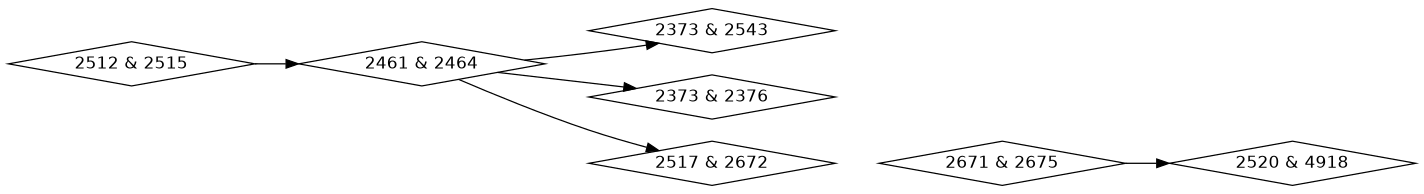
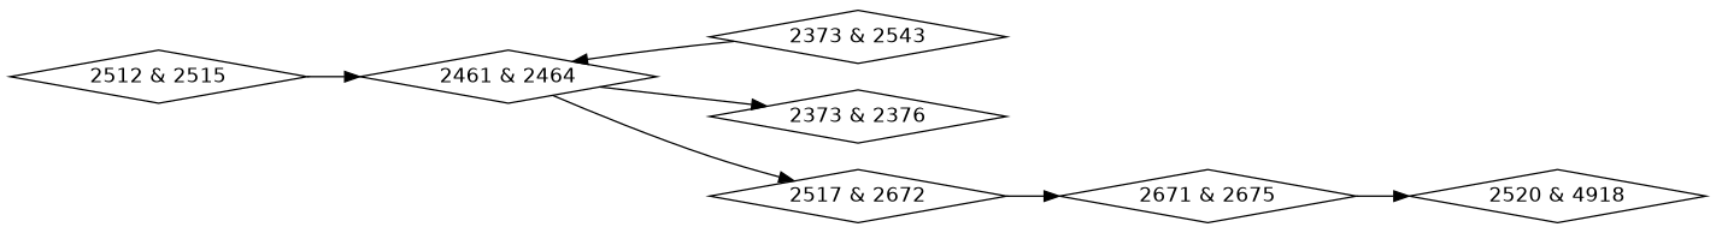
  digraph {
    fontname="DejaVu Sans"
    rankdir=LR
    node [fontname="DejaVu Sans" shape=diamond]
    edge [fontname="DejaVu Sans"]
    n1 [label="2373 & 2376"]
    n2 [label="2373 & 2543"]
    n3 [label="2461 & 2464"]
    n4 [label="2517 & 2672"]
    n5 [label="2512 & 2515"]
    n6 [label="2671 & 2675"]
    n7 [label="2520 & 4918"]
    n3 -> n1
-   n3 -> n2
+   n2 -> n3
    n3 -> n4
+   n4 -> n6
    n5 -> n3
    n6 -> n7
  }
